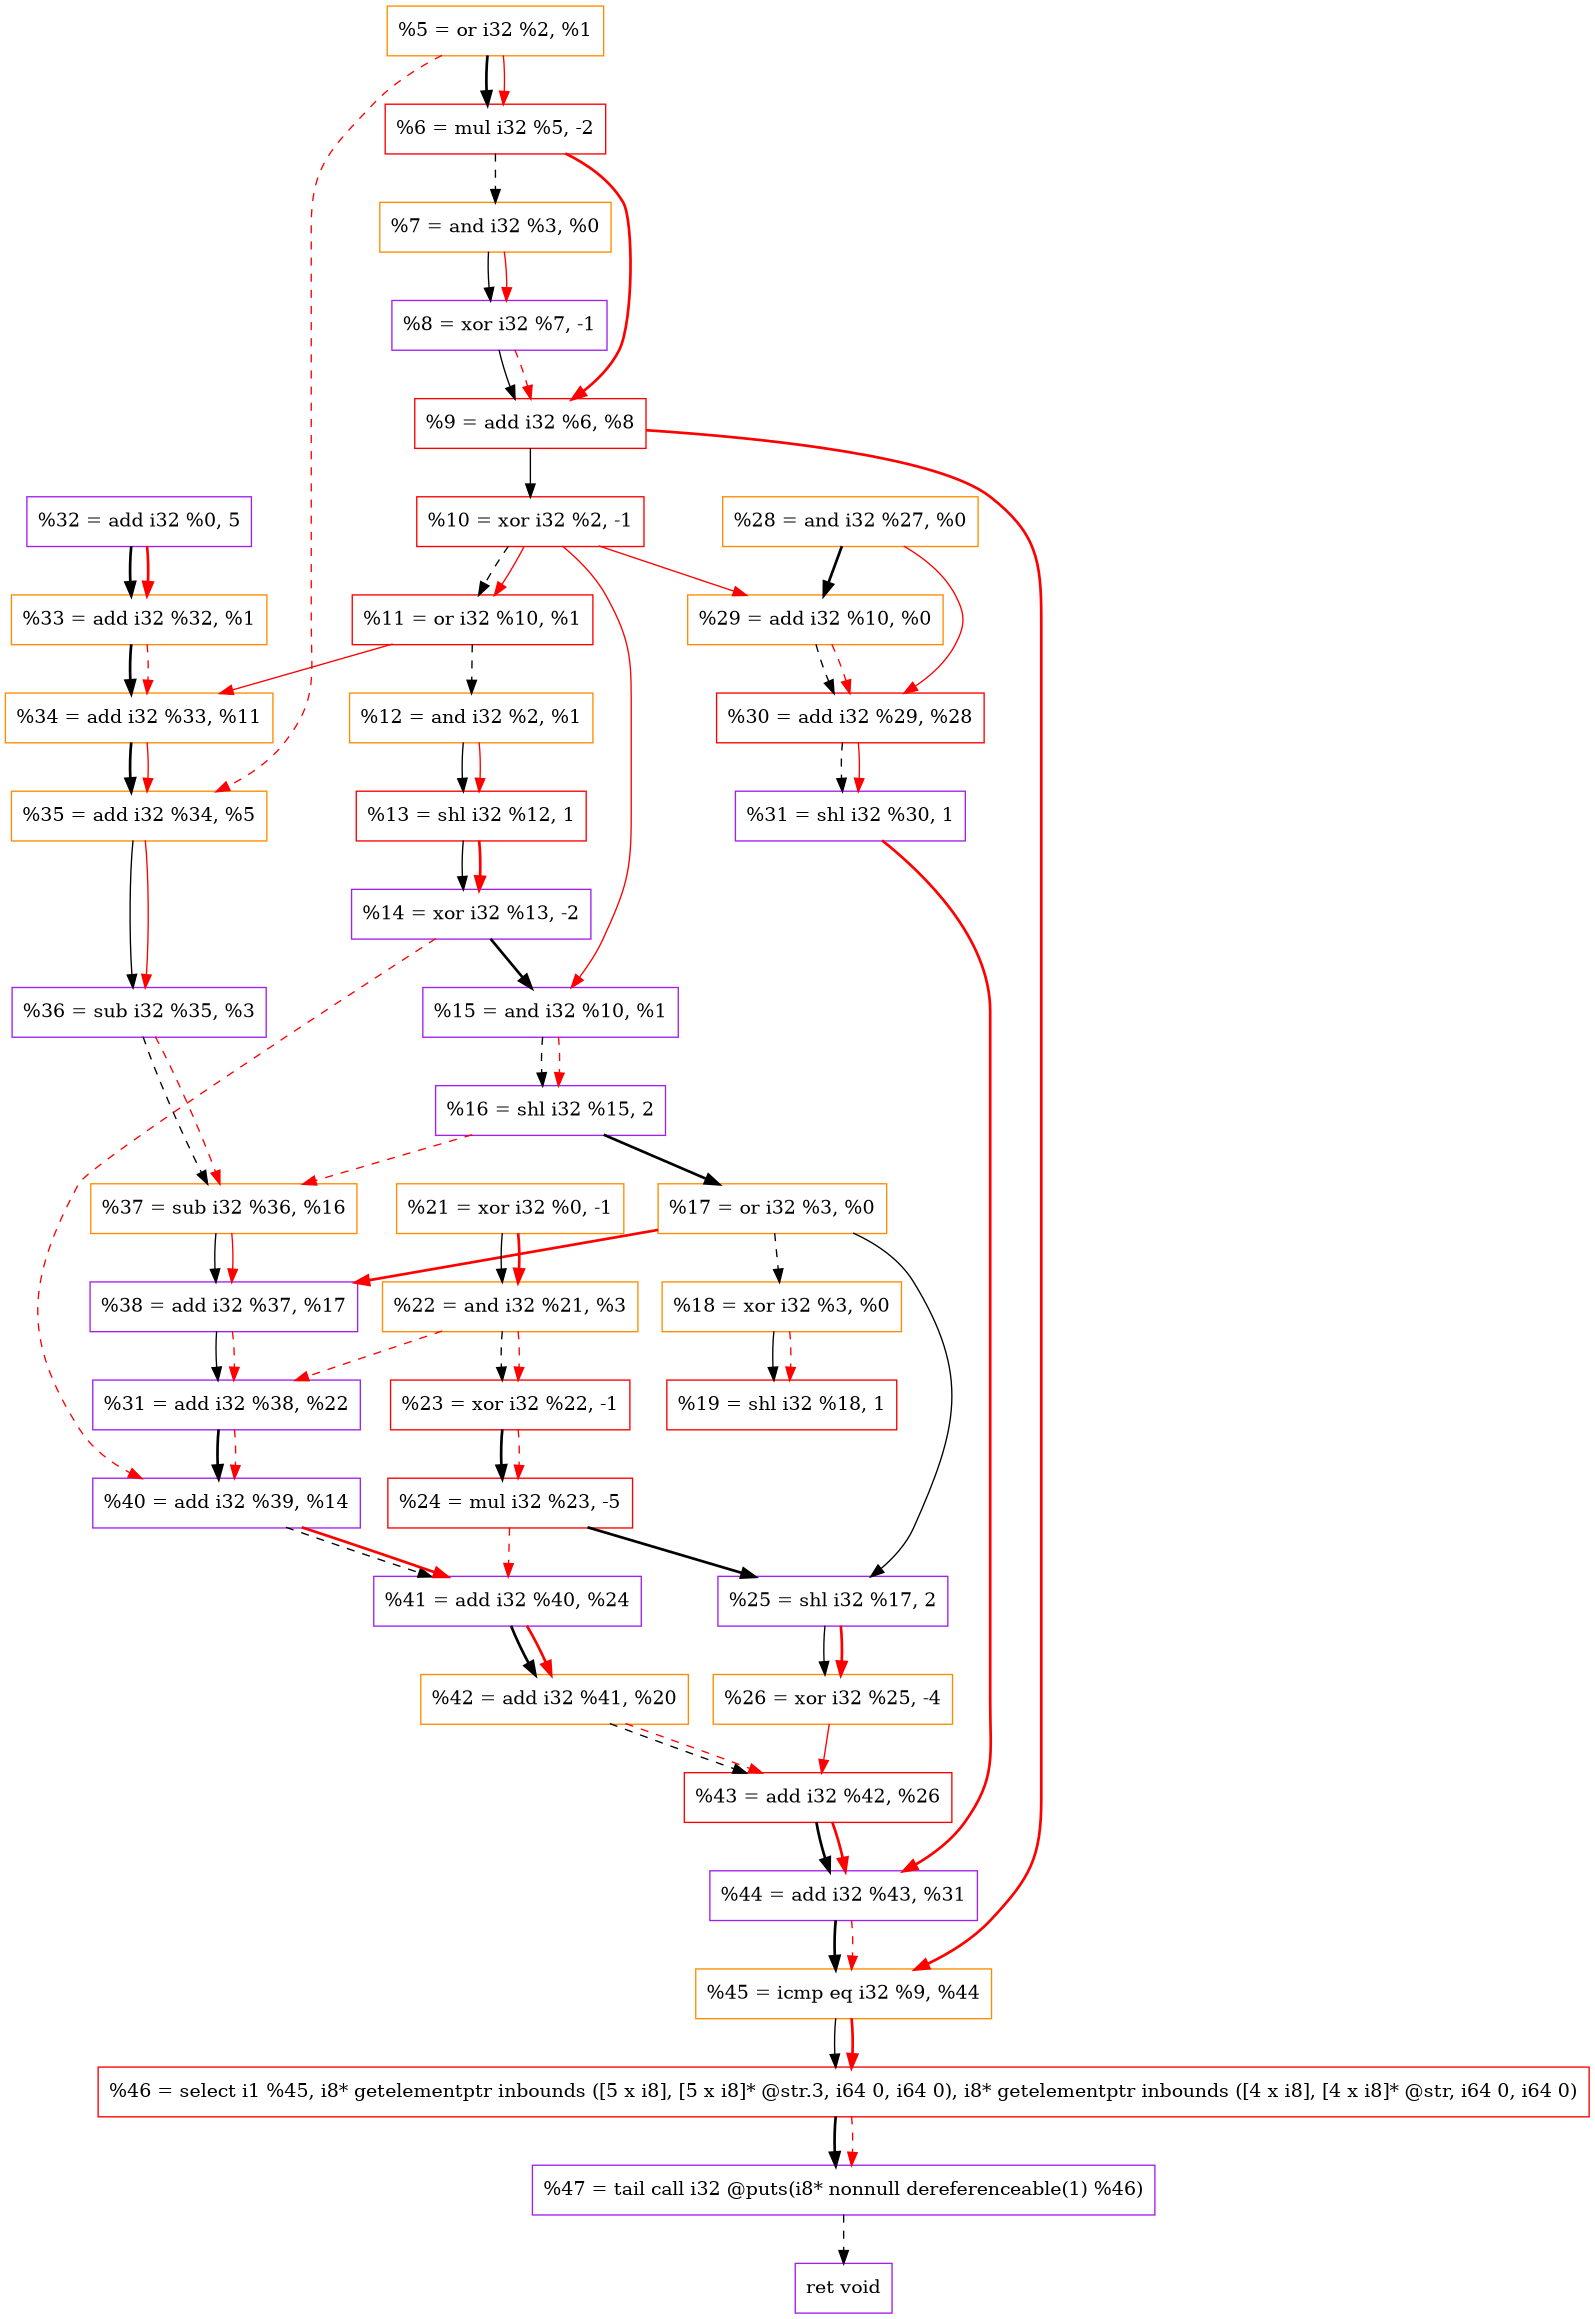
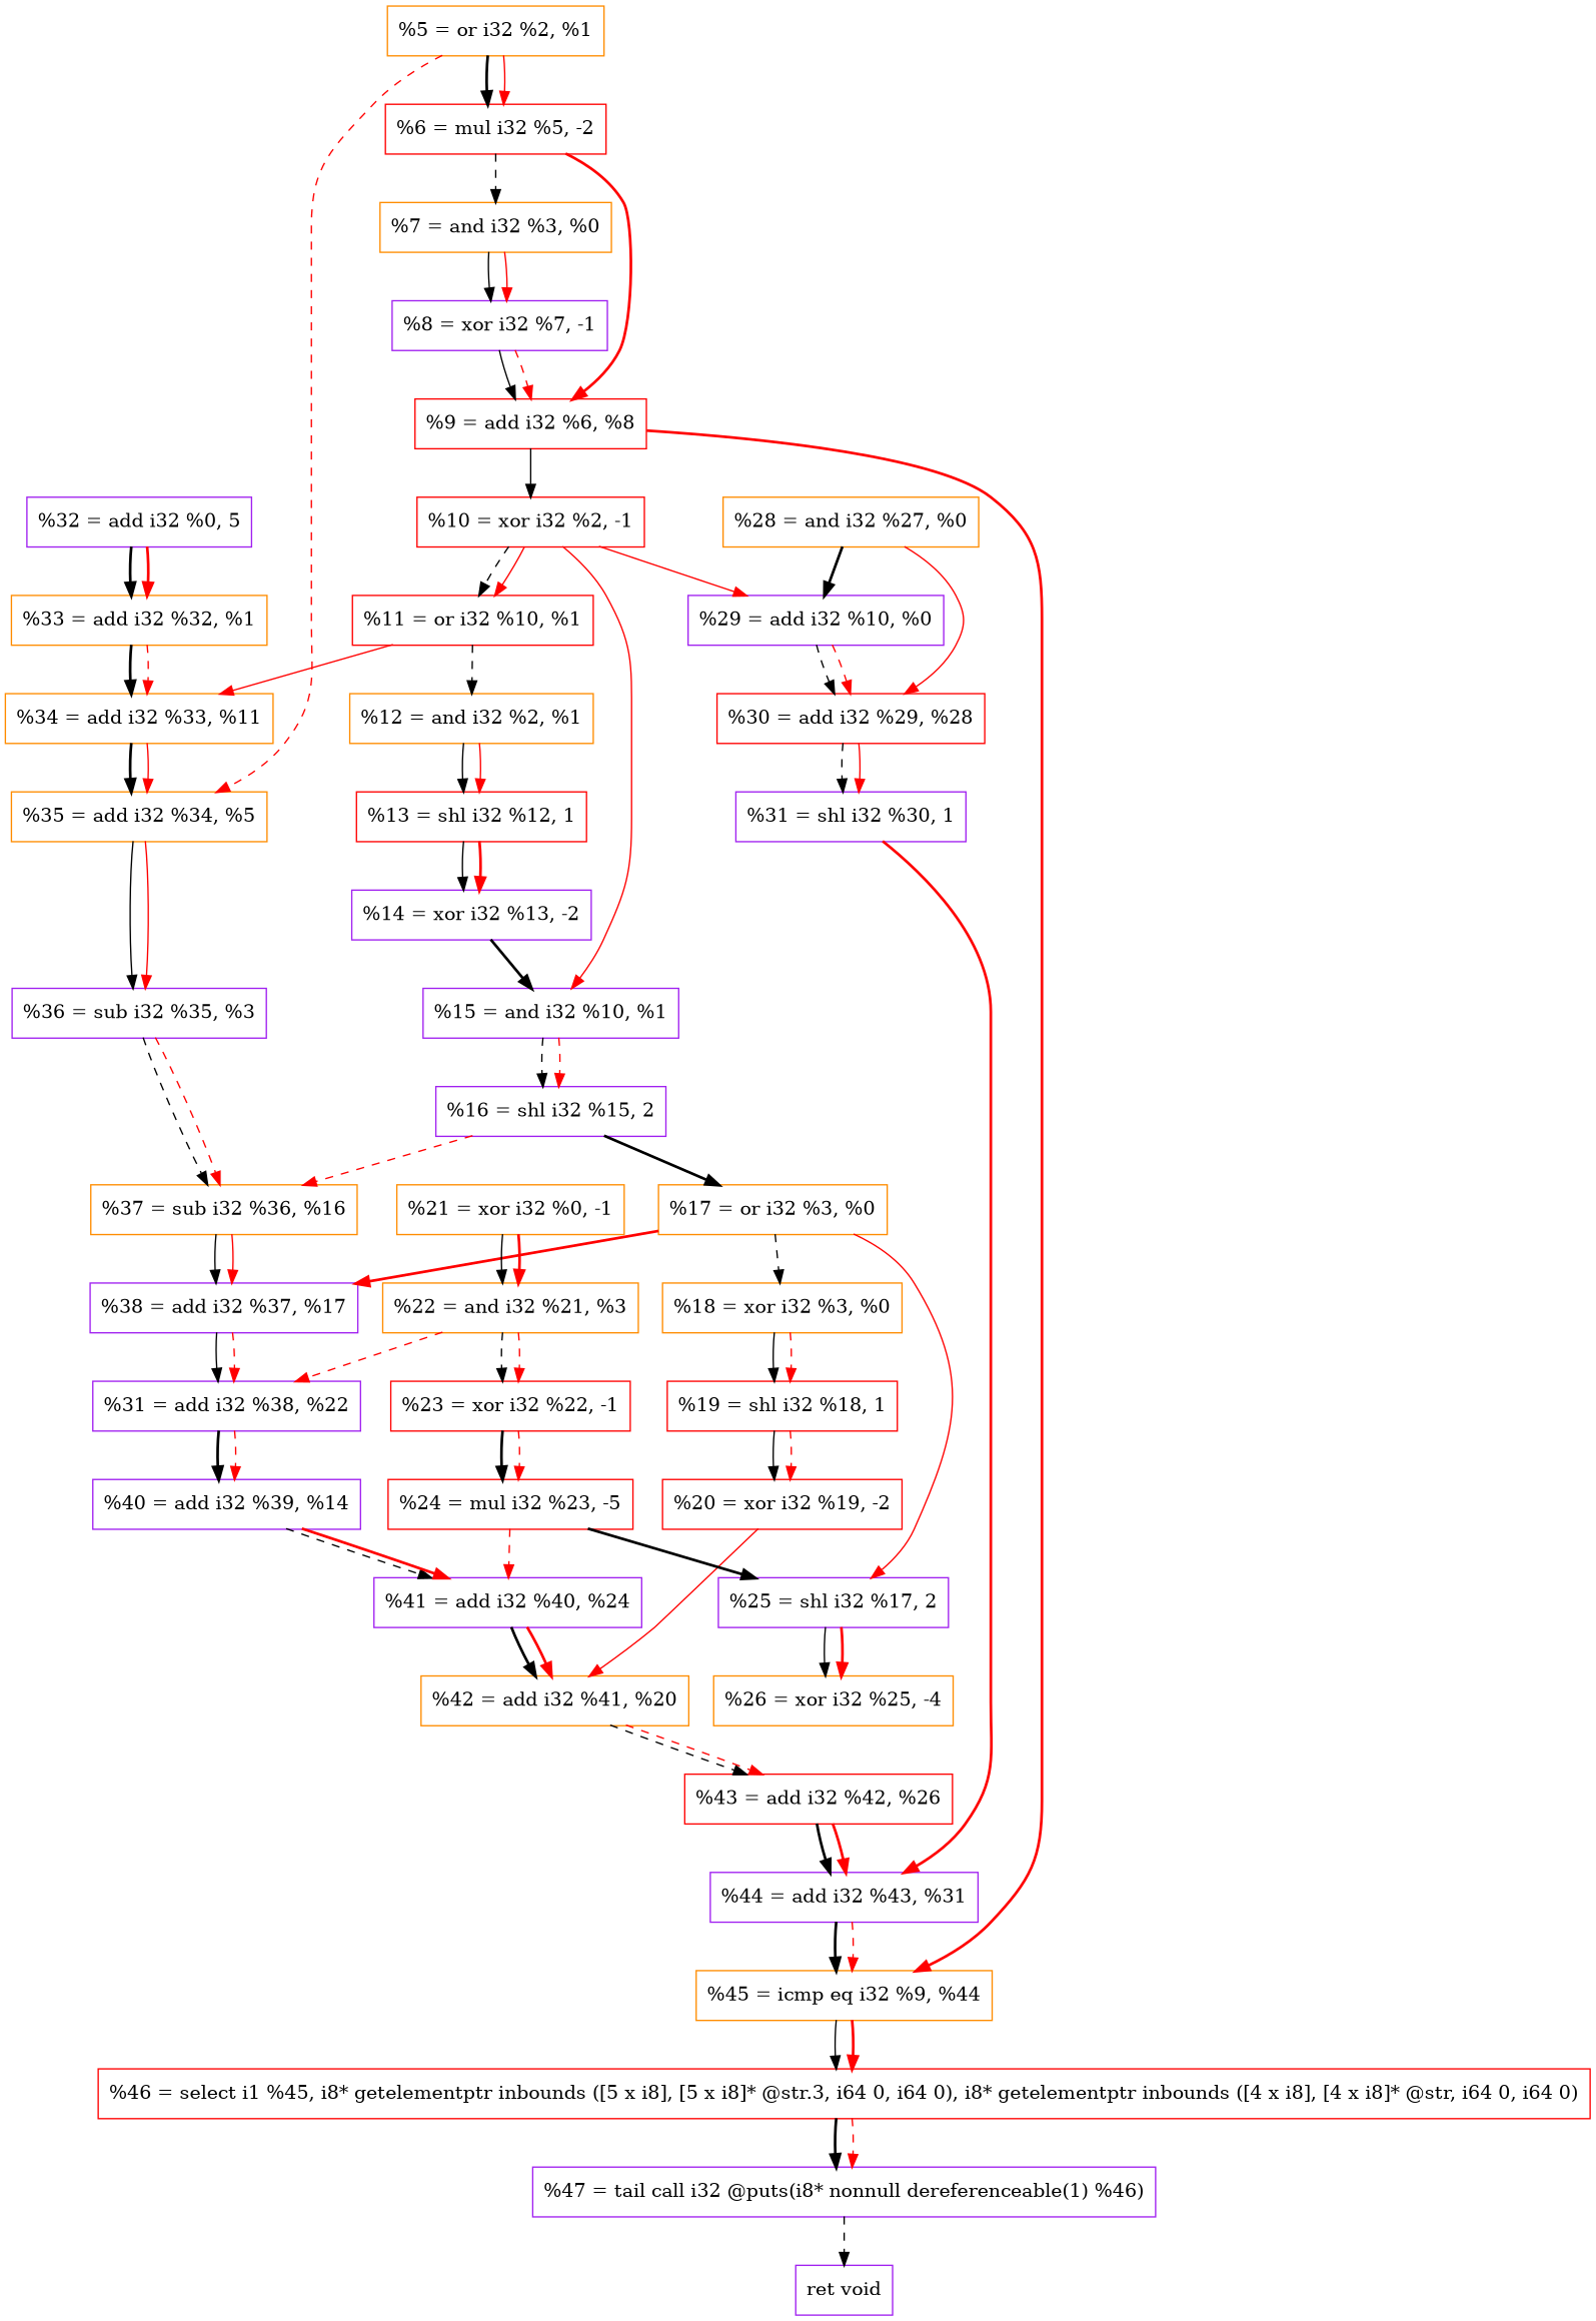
  digraph {
    node [color=purple shape=record]
    edge [style=dashed color=red]
    n1 [color=darkorange label="  %5 = or i32 %2, %1"]
    n2 [color=red label="  %6 = mul i32 %5, -2"]
    n3 [color=darkorange label="  %35 = add i32 %34, %5"]
    n4 [color=darkorange label="  %7 = and i32 %3, %0"]
    n5 [color=red label="  %9 = add i32 %6, %8"]
    n6 [label="  %36 = sub i32 %35, %3"]
    n7 [label="  %8 = xor i32 %7, -1"]
    n8 [color=red label="  %10 = xor i32 %2, -1"]
    n9 [color=darkorange label="  %45 = icmp eq i32 %9, %44"]
    n10 [color=red label="  %11 = or i32 %10, %1"]
    n11 [label="  %15 = and i32 %10, %1"]
-   n12 [color=darkorange label="  %29 = add i32 %10, %0"]
+   n12 [label="  %29 = add i32 %10, %0"]
    n13 [color=red label="  %46 = select i1 %45, i8* getelementptr inbounds ([5 x i8], [5 x i8]* @str.3, i64 0, i64 0), i8* getelementptr inbounds ([4 x i8], [4 x i8]* @str, i64 0, i64 0)"]
    n14 [color=darkorange label="  %12 = and i32 %2, %1"]
    n15 [color=darkorange label="  %34 = add i32 %33, %11"]
    n16 [label="  %16 = shl i32 %15, 2"]
    n17 [color=red label="  %30 = add i32 %29, %28"]
    n18 [color=red label="  %13 = shl i32 %12, 1"]
    n19 [label="  %14 = xor i32 %13, -2"]
    n20 [label="  %40 = add i32 %39, %14"]
    n21 [label="  %41 = add i32 %40, %24"]
    n22 [color=darkorange label="  %17 = or i32 %3, %0"]
    n23 [color=darkorange label="  %37 = sub i32 %36, %16"]
    n24 [color=darkorange label="  %18 = xor i32 %3, %0"]
    n25 [label="  %25 = shl i32 %17, 2"]
    n26 [label="  %38 = add i32 %37, %17"]
    n27 [color=red label="  %19 = shl i32 %18, 1"]
    n28 [color=darkorange label="  %26 = xor i32 %25, -4"]
    n29 [label="%31 = add i32 %38, %22"]
+   n30 [color=red label="  %20 = xor i32 %19, -2"]
    n31 [color=darkorange label="  %42 = add i32 %41, %20"]
    n32 [color=darkorange label="  %21 = xor i32 %0, -1"]
    n33 [color=darkorange label="  %22 = and i32 %21, %3"]
    n34 [color=red label="  %43 = add i32 %42, %26"]
    n35 [color=red label="  %23 = xor i32 %22, -1"]
    n36 [color=red label="  %24 = mul i32 %23, -5"]
    n37 [label="  %44 = add i32 %43, %31"]
    n38 [color=darkorange label="  %28 = and i32 %27, %0"]
    n39 [label="  %31 = shl i32 %30, 1"]
    n40 [label="  %32 = add i32 %0, 5"]
    n41 [color=darkorange label="  %33 = add i32 %32, %1"]
    n42 [label="  %47 = tail call i32 @puts(i8* nonnull dereferenceable(1) %46)"]
    n43 [label="  ret void"]
    n1 -> n2 [style=bold color=""]
    n1 -> n2 [style=solid]
    n1 -> n3
    n2 -> n4 [color=""]
    n2 -> n5 [style=bold]
    n3 -> n6 [style=solid color=""]
    n3 -> n6 [style=solid]
    n4 -> n7 [style=solid color=""]
    n4 -> n7 [style=solid]
    n5 -> n8 [style=solid color=""]
    n5 -> n9 [style=bold]
    n6 -> n23 [color=""]
    n6 -> n23
    n7 -> n5 [style=solid color=""]
    n7 -> n5
    n8 -> n10 [color=""]
    n8 -> n10 [style=solid]
    n8 -> n11 [style=solid]
    n8 -> n12 [style=solid]
    n9 -> n13 [style=solid color=""]
    n9 -> n13 [style=bold]
    n10 -> n14 [color=""]
    n10 -> n15 [style=solid]
    n11 -> n16 [color=""]
    n11 -> n16
    n12 -> n17 [color=""]
    n12 -> n17
    n13 -> n42 [style=bold color=""]
    n13 -> n42
    n14 -> n18 [style=solid color=""]
    n14 -> n18 [style=solid]
    n15 -> n3 [style=bold color=""]
    n15 -> n3 [style=solid]
    n16 -> n22 [style=bold color=""]
    n16 -> n23
    n17 -> n39 [color=""]
    n17 -> n39 [style=solid]
    n18 -> n19 [style=solid color=""]
    n18 -> n19 [style=bold]
    n19 -> n11 [style=bold color=""]
-   n19 -> n20
    n20 -> n21 [color=""]
    n20 -> n21 [style=bold]
    n21 -> n31 [style=bold color=""]
    n21 -> n31 [style=bold]
    n22 -> n24 [color=""]
-   n22 -> n25 [color=black style=solid]
+   n22 -> n25 [style=solid]
    n22 -> n26 [style=bold]
    n23 -> n26 [style=solid color=""]
    n23 -> n26 [style=solid]
    n24 -> n27 [style=solid color=""]
    n24 -> n27
    n25 -> n28 [style=solid color=""]
    n25 -> n28 [style=bold]
    n26 -> n29 [style=solid color=""]
    n26 -> n29
-   n28 -> n34 [style=solid]
+   n27 -> n30 [style=solid color=""]
+   n27 -> n30
    n29 -> n20 [style=bold color=""]
    n29 -> n20
+   n30 -> n31 [style=solid]
    n31 -> n34 [color=""]
    n31 -> n34
    n32 -> n33 [style=solid color=""]
    n32 -> n33 [style=bold]
    n33 -> n29
    n33 -> n35 [color=""]
    n33 -> n35
    n34 -> n37 [style=bold color=""]
    n34 -> n37 [style=bold]
    n35 -> n36 [style=bold color=""]
    n35 -> n36
    n36 -> n21
    n36 -> n25 [style=bold color=""]
    n37 -> n9 [style=bold color=""]
    n37 -> n9
    n38 -> n12 [style=bold color=""]
    n38 -> n17 [style=solid]
    n39 -> n37 [style=bold]
    n40 -> n41 [style=bold color=""]
    n40 -> n41 [style=bold]
    n41 -> n15 [style=bold color=""]
    n41 -> n15
    n42 -> n43 [color=""]
  }
